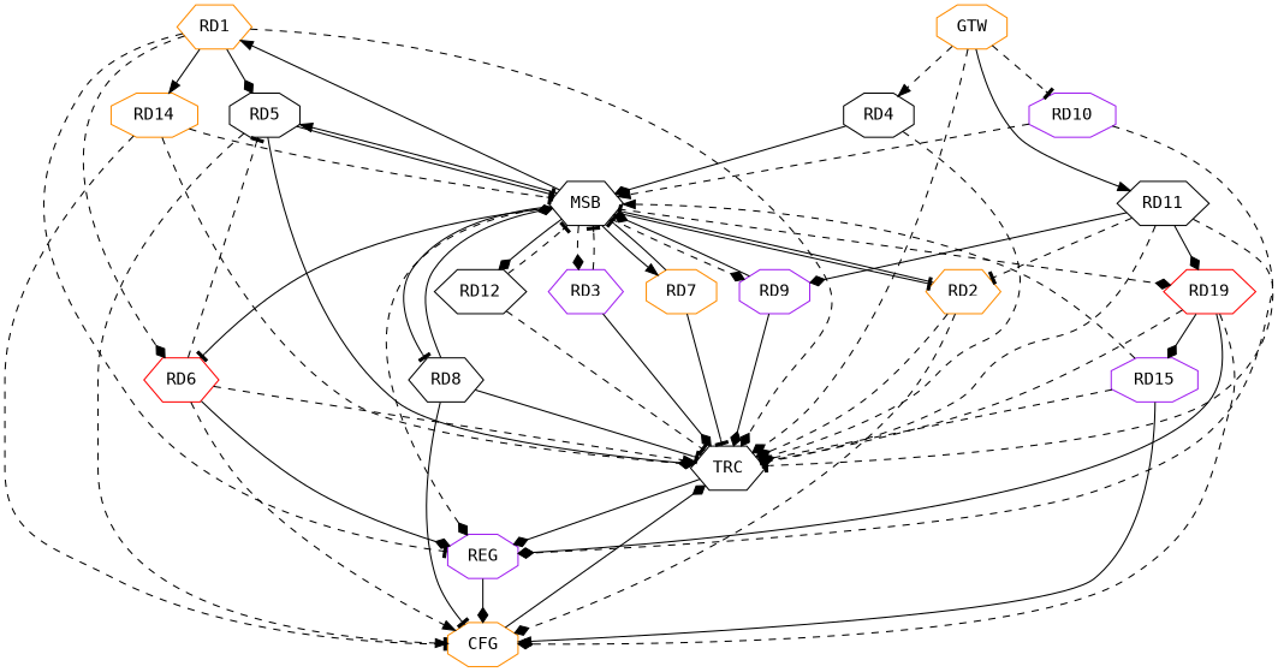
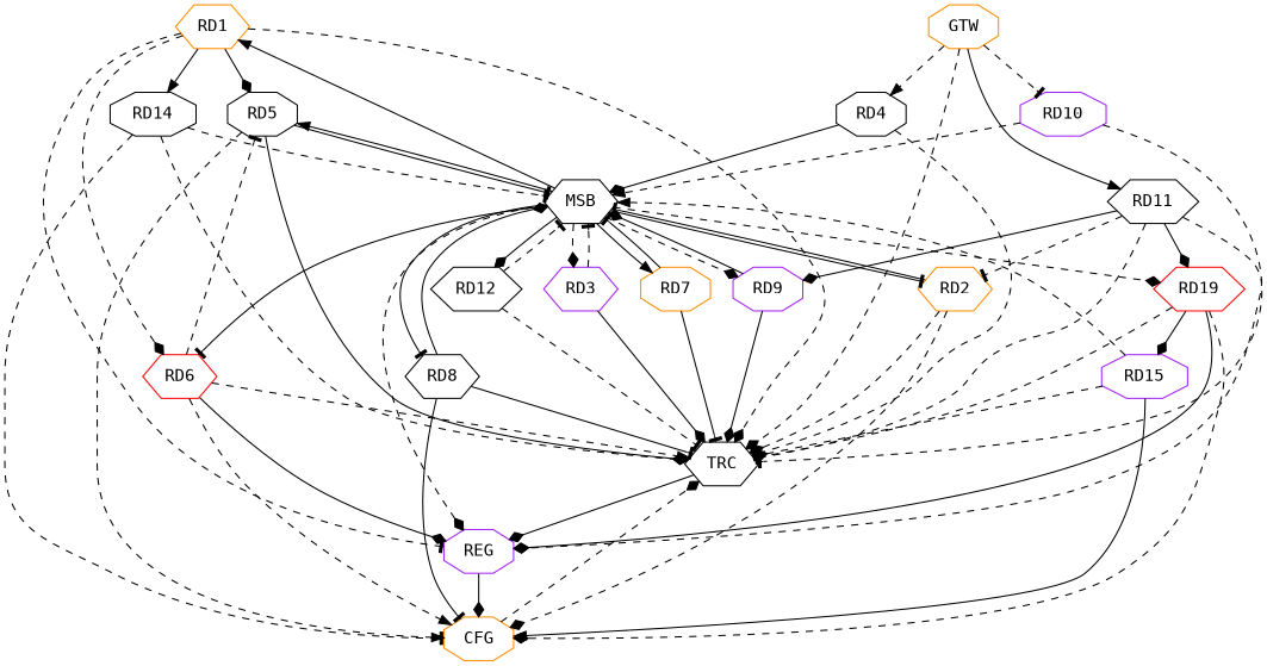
  strict digraph {
    fontname="DejaVu Sans Mono"
    node [color=black fontname="DejaVu Sans Mono" shape=hexagon]
    edge [arrowhead=diamond fontname="DejaVu Sans Mono" style=dashed]
    n1 [color=darkorange label=RD1]
    n2 [label=RD5 shape=octagon]
    n3 [color=red label=RD6]
-   n4 [color=darkorange label=RD14 shape=octagon]
+   n4 [label=RD14 shape=octagon]
    n5 [color=purple label=REG shape=octagon]
    n6 [label=TRC]
    n7 [label=MSB]
    n8 [color=darkorange label=CFG shape=octagon]
    n9 [color=darkorange label=RD2]
    n10 [color=purple label=RD3]
    n11 [color=darkorange label=RD7 shape=octagon]
    n12 [label=RD8]
    n13 [color=purple label=RD9 shape=octagon]
    n14 [color=red label=RD19]
    n15 [label=RD12]
    n16 [label=RD4 shape=octagon]
    n17 [color=purple label=RD10 shape=octagon]
    n18 [label=RD11]
    n19 [color=purple label=RD15 shape=octagon]
    n20 [color=darkorange label=GTW shape=octagon]
    n1 -> n2 [style=solid]
    n1 -> n3
    n1 -> n4 [arrowhead=normal style=solid]
    n1 -> n5 [arrowhead=tee]
    n1 -> n6
    n2 -> n6 [style=solid]
    n2 -> n7 [arrowhead=tee style=solid]
    n2 -> n8 [arrowhead=normal]
    n3 -> n2 [arrowhead=tee]
    n3 -> n5 [style=solid]
    n3 -> n6 [arrowhead=normal]
    n3 -> n8 [arrowhead=normal]
    n4 -> n6
    n4 -> n7 [arrowhead=tee]
    n4 -> n8 [arrowhead=tee]
    n5 -> n8 [style=solid]
    n6 -> n5 [style=solid]
    n7 -> n1 [arrowhead=normal style=solid]
    n7 -> n2 [arrowhead=normal style=solid]
    n7 -> n3 [arrowhead=tee style=solid]
    n7 -> n5
    n7 -> n9 [arrowhead=tee style=solid]
    n7 -> n10
    n7 -> n11 [arrowhead=normal style=solid]
    n7 -> n12 [arrowhead=tee style=solid]
    n7 -> n13
    n7 -> n14
    n7 -> n15 [style=solid]
-   n8 -> n6 [style=solid]
+   n8 -> n6
    n9 -> n6
    n9 -> n7 [arrowhead=tee style=solid]
    n9 -> n8
    n10 -> n6 [style=solid]
    n10 -> n7 [arrowhead=tee]
    n11 -> n6 [arrowhead=tee style=solid]
    n11 -> n7 [arrowhead=tee style=solid]
    n12 -> n6 [arrowhead=tee style=solid]
    n12 -> n7 [style=solid]
    n12 -> n8 [arrowhead=tee style=solid]
    n13 -> n6 [style=solid]
    n13 -> n7 [style=solid]
    n14 -> n5 [style=solid]
    n14 -> n6 [arrowhead=tee]
    n14 -> n8
    n14 -> n19 [style=solid]
    n15 -> n6 [arrowhead=tee]
    n15 -> n7 [arrowhead=tee]
    n16 -> n6 [arrowhead=tee]
    n16 -> n7 [style=solid]
    n17 -> n6 [arrowhead=tee]
    n17 -> n7 [arrowhead=normal]
    n18 -> n5
    n18 -> n6 [arrowhead=tee]
    n18 -> n9 [arrowhead=tee]
    n18 -> n13 [style=solid]
    n18 -> n14 [style=solid]
    n19 -> n6
    n19 -> n7 [arrowhead=normal]
    n19 -> n8 [arrowhead=normal style=solid]
    n20 -> n6
    n20 -> n16 [arrowhead=normal]
    n20 -> n17 [arrowhead=tee]
    n20 -> n18 [arrowhead=normal style=solid]
  }
